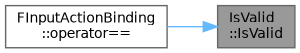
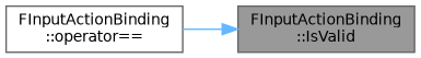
  digraph {
    rankdir=RL
    node [fontname=Helvetica fontsize=10 shape=box style=filled]
-   n1 [color=gray40 fillcolor=grey60 fontcolor=black height=0.2 label="IsValid\l::IsValid" width=0.4]
+   n1 [color=gray40 fillcolor=grey60 fontcolor=black height=0.2 label="FInputActionBinding\l::IsValid" width=0.4]
    n2 [color=grey40 fillcolor=white height=0.2 label="FInputActionBinding\l::operator==" width=0.4]
    n1 -> n2 [color=steelblue1 dir=back fontname=Helvetica fontsize=10 labelfontname=Helvetica labelfontsize=10 style=solid]
  }
